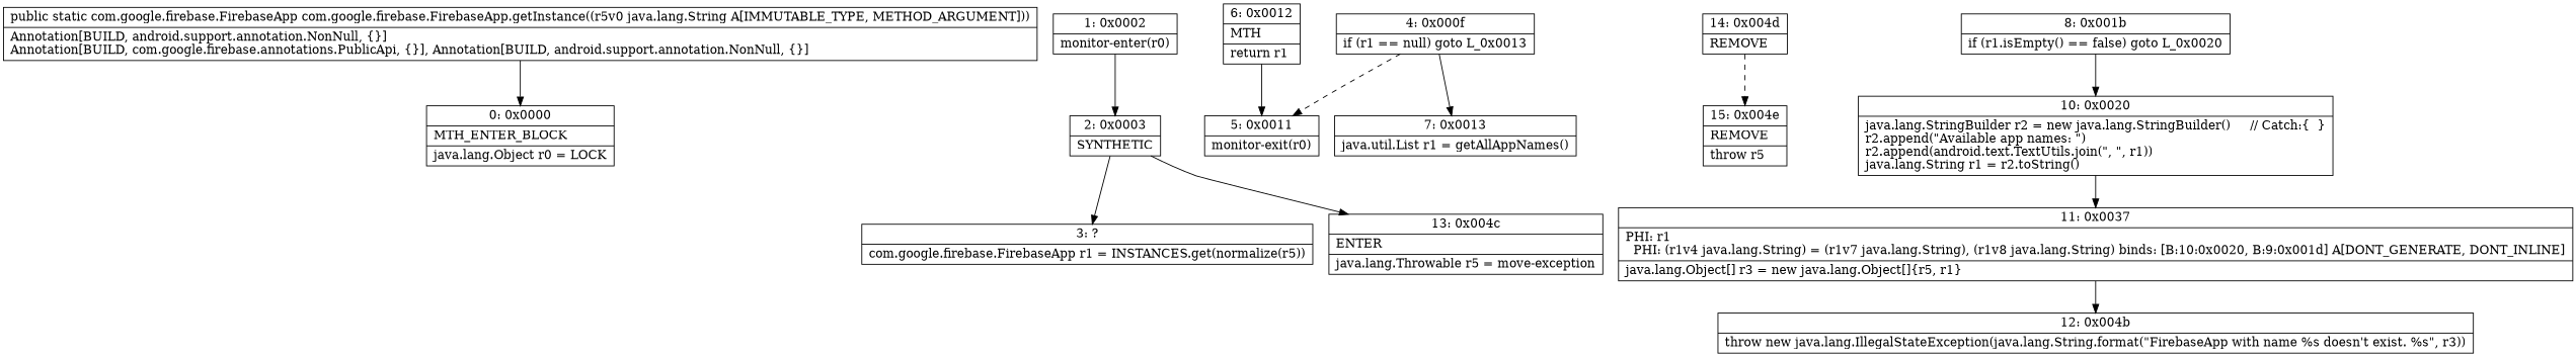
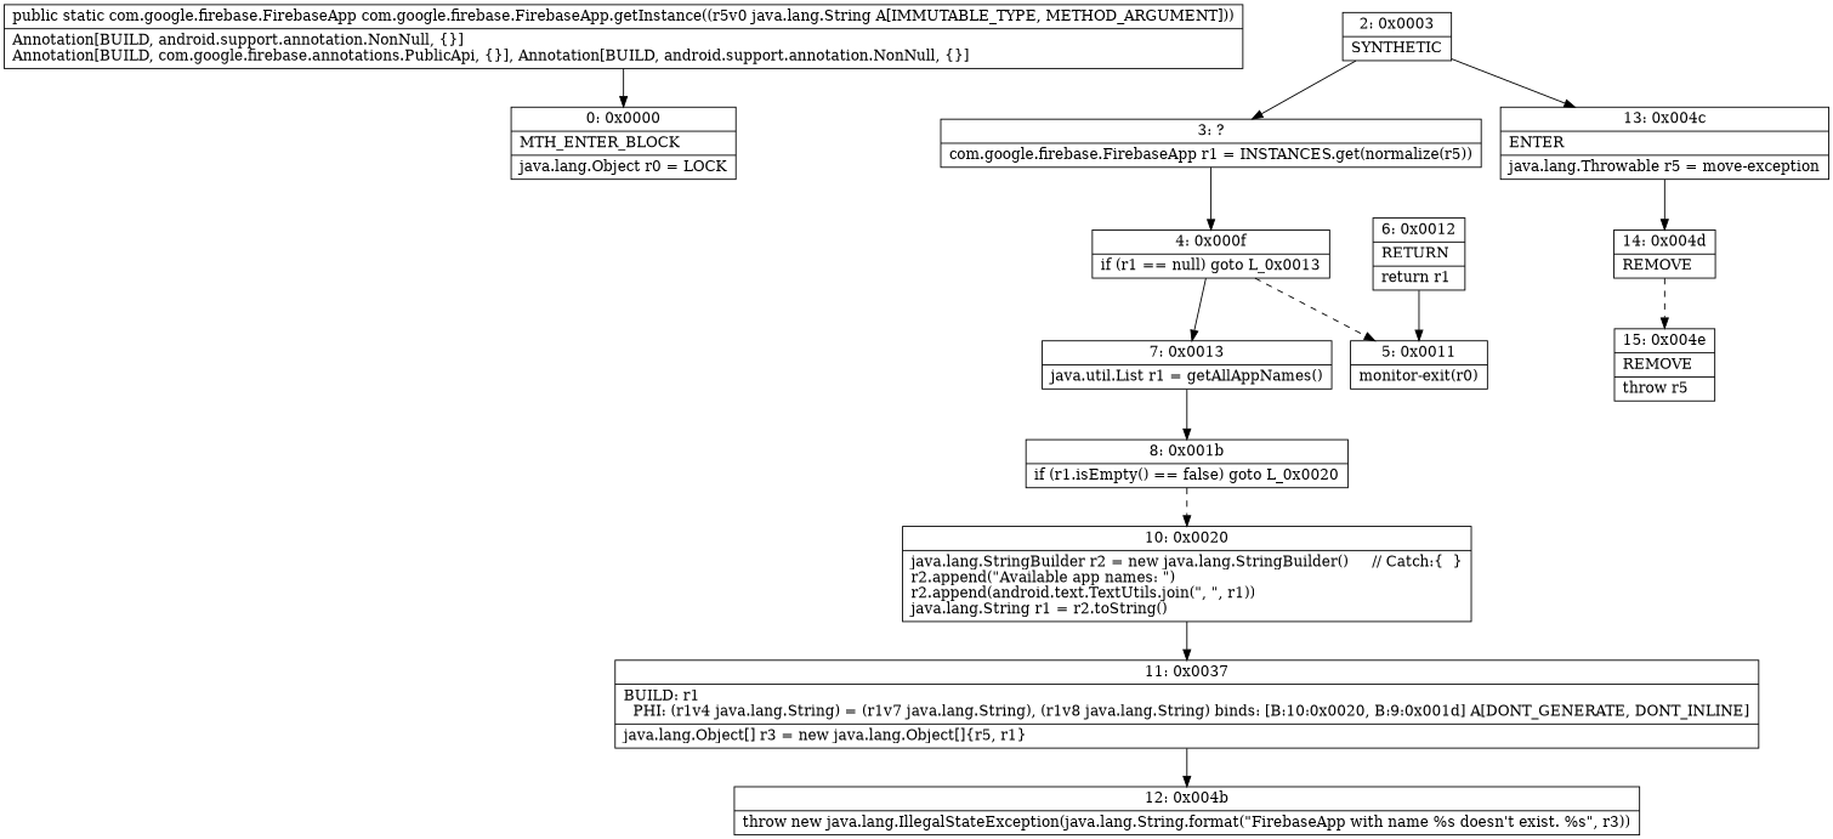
  digraph {
    node [shape=record]
    n1 [label="{0\:\ 0x0000|MTH_ENTER_BLOCK\l|java.lang.Object r0 = LOCK\l}"]
-   n2 [label="{1\:\ 0x0002|monitor\-enter(r0)\l}"]
    n3 [label="{2\:\ 0x0003|SYNTHETIC\l}"]
    n4 [label="{3\:\ ?|com.google.firebase.FirebaseApp r1 = INSTANCES.get(normalize(r5))\l}"]
    n5 [label="{13\:\ 0x004c|ENTER\l|java.lang.Throwable r5 = move\-exception\l}"]
    n6 [label="{4\:\ 0x000f|if (r1 == null) goto L_0x0013\l}"]
    n7 [label="{14\:\ 0x004d|REMOVE\l}"]
    n8 [label="{5\:\ 0x0011|monitor\-exit(r0)\l}"]
    n9 [label="{7\:\ 0x0013|java.util.List r1 = getAllAppNames()\l}"]
    n10 [label="{8\:\ 0x001b|if (r1.isEmpty() == false) goto L_0x0020\l}"]
-   n11 [label="{6\:\ 0x0012|MTH\l|return r1\l}"]
+   n11 [label="{6\:\ 0x0012|RETURN\l|return r1\l}"]
    n12 [label="{10\:\ 0x0020|java.lang.StringBuilder r2 = new java.lang.StringBuilder()     \/\/ Catch:\{  \}\lr2.append(\"Available app names: \")\lr2.append(android.text.TextUtils.join(\", \", r1))\ljava.lang.String r1 = r2.toString()\l}"]
-   n13 [label="{11\:\ 0x0037|PHI: r1 \l  PHI: (r1v4 java.lang.String) = (r1v7 java.lang.String), (r1v8 java.lang.String) binds: [B:10:0x0020, B:9:0x001d] A[DONT_GENERATE, DONT_INLINE]\l|java.lang.Object[] r3 = new java.lang.Object[]\{r5, r1\}\l}"]
+   n13 [label="{11\:\ 0x0037|BUILD: r1 \l  PHI: (r1v4 java.lang.String) = (r1v7 java.lang.String), (r1v8 java.lang.String) binds: [B:10:0x0020, B:9:0x001d] A[DONT_GENERATE, DONT_INLINE]\l|java.lang.Object[] r3 = new java.lang.Object[]\{r5, r1\}\l}"]
    n14 [label="{12\:\ 0x004b|throw new java.lang.IllegalStateException(java.lang.String.format(\"FirebaseApp with name %s doesn't exist. %s\", r3))\l}"]
    n15 [label="{15\:\ 0x004e|REMOVE\l|throw r5\l}"]
    n16 [label="{public static com.google.firebase.FirebaseApp com.google.firebase.FirebaseApp.getInstance((r5v0 java.lang.String A[IMMUTABLE_TYPE, METHOD_ARGUMENT]))  | Annotation[BUILD, android.support.annotation.NonNull, \{\}]\lAnnotation[BUILD, com.google.firebase.annotations.PublicApi, \{\}], Annotation[BUILD, android.support.annotation.NonNull, \{\}]\l}"]
-   n2 -> n3
    n3 -> n4
    n3 -> n5
+   n4 -> n6
+   n5 -> n7
    n6 -> n8 [style=dashed]
    n6 -> n9
    n7 -> n15 [style=dashed]
-   n10 -> n12
+   n9 -> n10
+   n10 -> n12 [style=dashed]
    n11 -> n8
    n12 -> n13
    n13 -> n14
    n16 -> n1
  }
